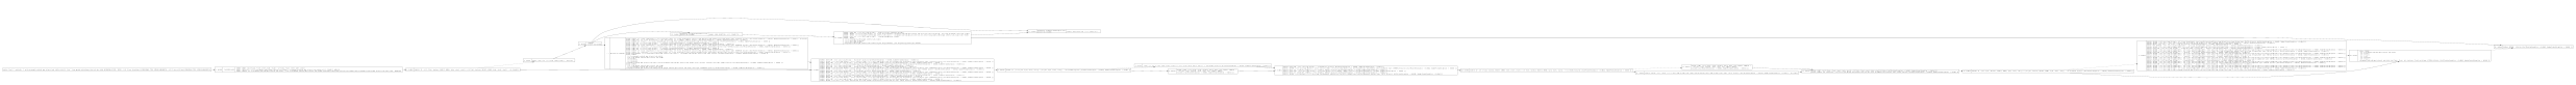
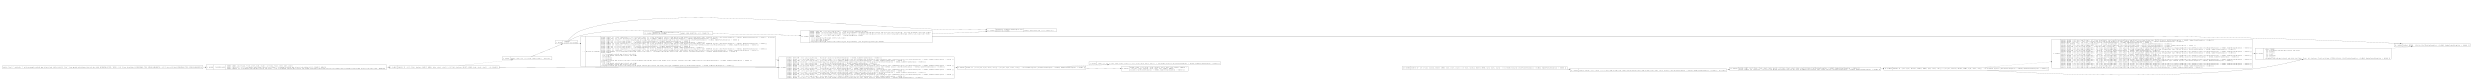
  digraph {
    fontname="Liberation Mono"
    rankdir=LR
    node [fontname="Liberation Mono" shape=record]
    edge [fontname="Liberation Mono"]
    n1 [label="{0\:\ 0x0000|MTH_ENTER_BLOCK\l|0x0000: CONST  (r6 I:?[int, float, short, byte, char]) = (3 ?[int, float, short, byte, char]) \l0x0001: CHECK_CAST  (r11 I:com.google.android.gms.internal.ads.zzbdg) = (com.google.android.gms.internal.ads.zzbdg) (r11 I:?[OBJECT, ARRAY]) \l0x0003: INVOKE  (r1 I:com.google.android.gms.internal.ads.zzbhr) = (r11 I:com.google.android.gms.internal.ads.zzbdg) com.google.android.gms.internal.ads.zzbdg.zzyb():com.google.android.gms.internal.ads.zzbhr type: INTERFACE \l}"]
    n2 [label="{1\:\ 0x0007|0x0007: IF  (r1 I:?[int, boolean, OBJECT, ARRAY, byte, short, char]) != (0 ?[int, boolean, OBJECT, ARRAY, byte, short, char])  \-\> B:5:0x0035 \l}"]
    n3 [label="{2\:\ 0x0009|0x0009: CONST_STR  (r1 I:java.lang.String) =  \"duration\" \l}"]
    n4 [label="{5\:\ 0x0035|0x0035: CONST_STR  (r2 I:java.lang.String) =  \"duration\" A[Catch:\{ NullPointerException \-\> 0x00d3, NumberFormatException \-\> 0x00e3 \}]\l0x0037: INVOKE  (r2 I:java.lang.Object) = (r12 I:java.util.Map), (r2 I:java.lang.Object) java.util.Map.get(java.lang.Object):java.lang.Object type: INTERFACE A[Catch:\{ NullPointerException \-\> 0x00d3, NumberFormatException \-\> 0x00e3 \}]\l0x003b: CHECK_CAST  (r2 I:java.lang.String) = (java.lang.String) (r2 I:?[OBJECT, ARRAY]) A[Catch:\{ NullPointerException \-\> 0x00d3, NumberFormatException \-\> 0x00e3 \}]\l0x003d: INVOKE  (r3 I:float) = (r2 I:java.lang.String) java.lang.Float.parseFloat(java.lang.String):float type: STATIC A[Catch:\{ NullPointerException \-\> 0x00d3, NumberFormatException \-\> 0x00e3 \}]\l0x0041: CONST_STR  (r2 I:java.lang.String) =  \"1\" A[Catch:\{ NullPointerException \-\> 0x00d3, NumberFormatException \-\> 0x00e3 \}]\l0x0043: CONST_STR  (r4 I:java.lang.String) =  \"muted\" A[Catch:\{ NullPointerException \-\> 0x00d3, NumberFormatException \-\> 0x00e3 \}]\l0x0045: INVOKE  (r4 I:java.lang.Object) = (r12 I:java.util.Map), (r4 I:java.lang.Object) java.util.Map.get(java.lang.Object):java.lang.Object type: INTERFACE A[Catch:\{ NullPointerException \-\> 0x00d3, NumberFormatException \-\> 0x00e3 \}]\l0x0049: INVOKE  (r5 I:boolean) = (r2 I:java.lang.String), (r4 I:java.lang.Object) java.lang.String.equals(java.lang.Object):boolean type: VIRTUAL A[Catch:\{ NullPointerException \-\> 0x00d3, NumberFormatException \-\> 0x00e3 \}]\l0x004d: CONST_STR  (r2 I:java.lang.String) =  \"currentTime\" A[Catch:\{ NullPointerException \-\> 0x00d3, NumberFormatException \-\> 0x00e3 \}]\l0x004f: INVOKE  (r2 I:java.lang.Object) = (r12 I:java.util.Map), (r2 I:java.lang.Object) java.util.Map.get(java.lang.Object):java.lang.Object type: INTERFACE A[Catch:\{ NullPointerException \-\> 0x00d3, NumberFormatException \-\> 0x00e3 \}]\l0x0053: CHECK_CAST  (r2 I:java.lang.String) = (java.lang.String) (r2 I:?[OBJECT, ARRAY]) A[Catch:\{ NullPointerException \-\> 0x00d3, NumberFormatException \-\> 0x00e3 \}]\l0x0055: INVOKE  (r2 I:float) = (r2 I:java.lang.String) java.lang.Float.parseFloat(java.lang.String):float type: STATIC A[Catch:\{ NullPointerException \-\> 0x00d3, NumberFormatException \-\> 0x00e3 \}]\l0x0059: CONST_STR  (r4 I:java.lang.String) =  \"playbackState\" A[Catch:\{ NullPointerException \-\> 0x00d3, NumberFormatException \-\> 0x00e3 \}]\l0x005b: INVOKE  (r4 I:java.lang.Object) = (r12 I:java.util.Map), (r4 I:java.lang.Object) java.util.Map.get(java.lang.Object):java.lang.Object type: INTERFACE A[Catch:\{ NullPointerException \-\> 0x00d3, NumberFormatException \-\> 0x00e3 \}]\l0x005f: CHECK_CAST  (r4 I:java.lang.String) = (java.lang.String) (r4 I:?[OBJECT, ARRAY]) A[Catch:\{ NullPointerException \-\> 0x00d3, NumberFormatException \-\> 0x00e3 \}]\l0x0061: INVOKE  (r4 I:int) = (r4 I:java.lang.String) java.lang.Integer.parseInt(java.lang.String):int type: STATIC A[Catch:\{ NullPointerException \-\> 0x00d3, NumberFormatException \-\> 0x00e3 \}]\l}"]
    n5 [label="{3\:\ 0x000b|SYNTHETIC\lSplitter:B:3:0x000b\l}"]
    n6 [label="{6\:\ 0x0065|0x0065: IF  (r4 I:?[int, byte, short, char]) \< (0 ?[int, byte, short, char])  \-\> B:8:0x0069 A[Catch:\{ NullPointerException \-\> 0x00d3, NumberFormatException \-\> 0x00e3 \}]\l}"]
    n7 [label="{4\:\ ?|Splitter:B:3:0x000b\l|0x000b: INVOKE  (r1 I:java.lang.Object) = (r12 I:java.util.Map), (r1 I:java.lang.Object) java.util.Map.get(java.lang.Object):java.lang.Object type: INTERFACE A[Catch:\{ NullPointerException \-\> 0x00d3, NumberFormatException \-\> 0x00e3 \}, TRY_ENTER]\l0x000f: CHECK_CAST  (r1 I:java.lang.String) = (java.lang.String) (r1 I:?[OBJECT, ARRAY]) A[Catch:\{ NullPointerException \-\> 0x00d3, NumberFormatException \-\> 0x00e3 \}]\l0x0011: INVOKE  (r2 I:float) = (r1 I:java.lang.String) java.lang.Float.parseFloat(java.lang.String):float type: STATIC A[Catch:\{ NullPointerException \-\> 0x00d3, NumberFormatException \-\> 0x00e3 \}]\l0x0015: CONST_STR  (r1 I:java.lang.String) =  \"1\" A[Catch:\{ NullPointerException \-\> 0x00d3, NumberFormatException \-\> 0x00e3 \}]\l0x0017: CONST_STR  (r3 I:java.lang.String) =  \"customControlsAllowed\" A[Catch:\{ NullPointerException \-\> 0x00d3, NumberFormatException \-\> 0x00e3 \}]\l0x0019: INVOKE  (r3 I:java.lang.Object) = (r12 I:java.util.Map), (r3 I:java.lang.Object) java.util.Map.get(java.lang.Object):java.lang.Object type: INTERFACE A[Catch:\{ NullPointerException \-\> 0x00d3, NumberFormatException \-\> 0x00e3 \}]\l0x001d: INVOKE  (r3 I:boolean) = (r1 I:java.lang.String), (r3 I:java.lang.Object) java.lang.String.equals(java.lang.Object):boolean type: VIRTUAL A[Catch:\{ NullPointerException \-\> 0x00d3, NumberFormatException \-\> 0x00e3 \}]\l0x0021: CONST_STR  (r1 I:java.lang.String) =  \"1\" A[Catch:\{ NullPointerException \-\> 0x00d3, NumberFormatException \-\> 0x00e3 \}]\l0x0023: CONST_STR  (r4 I:java.lang.String) =  \"clickToExpandAllowed\" A[Catch:\{ NullPointerException \-\> 0x00d3, NumberFormatException \-\> 0x00e3 \}]\l0x0025: INVOKE  (r4 I:java.lang.Object) = (r12 I:java.util.Map), (r4 I:java.lang.Object) java.util.Map.get(java.lang.Object):java.lang.Object type: INTERFACE A[Catch:\{ NullPointerException \-\> 0x00d3, NumberFormatException \-\> 0x00e3 \}]\l0x0029: INVOKE  (r4 I:boolean) = (r1 I:java.lang.String), (r4 I:java.lang.Object) java.lang.String.equals(java.lang.Object):boolean type: VIRTUAL A[Catch:\{ NullPointerException \-\> 0x00d3, NumberFormatException \-\> 0x00e3 \}]\l0x002d: NEW_INSTANCE  (r1 I:com.google.android.gms.internal.ads.zzbhr) =  com.google.android.gms.internal.ads.zzbhr A[Catch:\{ NullPointerException \-\> 0x00d3, NumberFormatException \-\> 0x00e3 \}]\l0x002f: INVOKE  \l  (r1 I:com.google.android.gms.internal.ads.zzbhr)\l  (r11 I:com.google.android.gms.internal.ads.zzbdg)\l  (r2 I:float)\l  (r3 I:boolean)\l  (r4 I:boolean)\l com.google.android.gms.internal.ads.zzbhr.\<init\>(com.google.android.gms.internal.ads.zzbdg, float, boolean, boolean):void type: DIRECT A[Catch:\{ NullPointerException \-\> 0x00d3, NumberFormatException \-\> 0x00e3 \}]\l0x0032: INVOKE  \l  (r11 I:com.google.android.gms.internal.ads.zzbdg)\l  (r1 I:com.google.android.gms.internal.ads.zzbhr)\l com.google.android.gms.internal.ads.zzbdg.zza(com.google.android.gms.internal.ads.zzbhr):void type: INTERFACE A[Catch:\{ NullPointerException \-\> 0x00d3, NumberFormatException \-\> 0x00e3 \}]\l}"]
    n8 [label="{19\:\ 0x00d3|ExcHandler: NullPointerException null\lSplitter:B:3:0x000b\l|0x00d3: MOVE_EXCEPTION  (r1 I:?[OBJECT]) =  \l}"]
    n9 [label="{21\:\ 0x00e3|ExcHandler: NumberFormatException null\lSplitter:B:3:0x000b\l|0x00e3: MOVE_EXCEPTION  (r1 I:?[OBJECT]) =  \l}"]
    n10 [label="{20\:\ 0x00d4|0x00d4: CONST_STR  (r2 I:java.lang.String) =  \"Unable to parse videoMeta message.\" \l0x00d6: INVOKE  (r2 I:java.lang.String), (r1 I:java.lang.Throwable) com.google.android.gms.internal.ads.zzaxa.zzc(java.lang.String, java.lang.Throwable):void type: STATIC \l0x00d9: INVOKE  (r2 I:com.google.android.gms.internal.ads.zzawn) =  com.google.android.gms.ads.internal.zzk.zzlk():com.google.android.gms.internal.ads.zzawn type: STATIC \l0x00dd: CONST_STR  (r3 I:java.lang.String) =  \"VideoMetaGmsgHandler.onGmsg\" \l0x00df: INVOKE  \l  (r2 I:com.google.android.gms.internal.ads.zzawn)\l  (r1 I:java.lang.Throwable)\l  (r3 I:java.lang.String)\l com.google.android.gms.internal.ads.zzawn.zza(java.lang.Throwable, java.lang.String):void type: VIRTUAL \l}"]
    n11 [label="{7\:\ 0x0067|0x0067: IF  (r6 I:?[int, byte, short, char]) \>= (r4 I:?[int, byte, short, char])  \-\> B:9:0x006a A[Catch:\{ NullPointerException \-\> 0x00d3, NumberFormatException \-\> 0x00e3 \}]\l}"]
    n12 [label="{8\:\ 0x0069|0x0069: CONST  (r4 I:?[int, float, boolean, short, byte, char, OBJECT, ARRAY]) = \l  (0 ?[int, float, boolean, short, byte, char, OBJECT, ARRAY])\l A[Catch:\{ NullPointerException \-\> 0x00d3, NumberFormatException \-\> 0x00e3 \}]\l}"]
-   n13 [label="{9\:\ 0x006a|0x006a: CONST_STR  (r6 I:java.lang.String) =  \"aspectRatio\" A[Catch:\{ NullPointerException \-\> 0x00d3, NumberFormatException \-\> 0x00e3 \}]\l0x006c: INVOKE  (r6 I:java.lang.Object) = (r12 I:java.util.Map), (r6 I:java.lang.Object) java.util.Map.get(java.lang.Object):java.lang.Object type: INTERFACE A[Catch:\{ NullPointerException \-\> 0x00d3, NumberFormatException \-\> 0x00e3 \}]\l0x0070: MOVE  (r0 I:?[OBJECT, ARRAY]) = (r6 I:?[OBJECT, ARRAY]) A[Catch:\{ NullPointerException \-\> 0x00d3, NumberFormatException \-\> 0x00e3 \}]\l0x0071: CHECK_CAST  (r0 I:java.lang.String) = (java.lang.String) (r0 I:?[OBJECT, ARRAY]) A[Catch:\{ NullPointerException \-\> 0x00d3, NumberFormatException \-\> 0x00e3 \}]\l0x0073: MOVE  (r7 I:?[OBJECT, ARRAY]) = (r0 I:?[OBJECT, ARRAY]) A[Catch:\{ NullPointerException \-\> 0x00d3, NumberFormatException \-\> 0x00e3 \}]\l0x0074: INVOKE  (r6 I:boolean) = (r7 I:java.lang.CharSequence) android.text.TextUtils.isEmpty(java.lang.CharSequence):boolean type: STATIC A[Catch:\{ NullPointerException \-\> 0x00d3, NumberFormatException \-\> 0x00e3 \}]\l}"]
    n14 [label="{10\:\ 0x0078|0x0078: IF  (r6 I:?[int, boolean, OBJECT, ARRAY, byte, short, char]) == (0 ?[int, boolean, OBJECT, ARRAY, byte, short, char])  \-\> B:17:0x00ce A[Catch:\{ NullPointerException \-\> 0x00d3, NumberFormatException \-\> 0x00e3 \}]\l}"]
-   n15 [label="{11\:\ 0x007a|0x007a: CONST  (r6 I:?[int, float, boolean, short, byte, char, OBJECT, ARRAY]) = \l  (0 ?[int, float, boolean, short, byte, char, OBJECT, ARRAY])\l A[Catch:\{ NullPointerException \-\> 0x00d3, NumberFormatException \-\> 0x00e3 \}]\l}"]
    n16 [label="{17\:\ 0x00ce|0x00ce: INVOKE  (r6 I:float) = (r7 I:java.lang.String) java.lang.Float.parseFloat(java.lang.String):float type: STATIC A[Catch:\{ NullPointerException \-\> 0x00d3, NumberFormatException \-\> 0x00e3 \}, TRY_LEAVE]\l}"]
    n17 [label="{12\:\ 0x007b|0x007b: CONST  (r8 I:?[int, float, short, byte, char]) = (3 ?[int, float, short, byte, char]) A[Catch:\{ NullPointerException \-\> 0x00d3, NumberFormatException \-\> 0x00e3 \}]\l0x007c: INVOKE  (r8 I:boolean) = (r8 I:int) com.google.android.gms.internal.ads.zzaxa.isLoggable(int):boolean type: STATIC A[Catch:\{ NullPointerException \-\> 0x00d3, NumberFormatException \-\> 0x00e3 \}]\l}"]
    n18 [label="{13\:\ 0x0080|0x0080: IF  (r8 I:?[int, boolean, OBJECT, ARRAY, byte, short, char]) == (0 ?[int, boolean, OBJECT, ARRAY, byte, short, char])  \-\> B:15:0x00ca A[Catch:\{ NullPointerException \-\> 0x00d3, NumberFormatException \-\> 0x00e3 \}]\l}"]
    n19 [label="{14\:\ 0x0082|0x0082: INVOKE  (r8 I:java.lang.String) = (r7 I:java.lang.Object) java.lang.String.valueOf(java.lang.Object):java.lang.String type: STATIC A[Catch:\{ NullPointerException \-\> 0x00d3, NumberFormatException \-\> 0x00e3 \}]\l0x0086: INVOKE  (r8 I:int) = (r8 I:java.lang.String) java.lang.String.length():int type: VIRTUAL A[Catch:\{ NullPointerException \-\> 0x00d3, NumberFormatException \-\> 0x00e3 \}]\l0x008a: ARITH  (r8 I:int) = (r8 I:int) + (140 int) A[Catch:\{ NullPointerException \-\> 0x00d3, NumberFormatException \-\> 0x00e3 \}]\l0x008c: NEW_INSTANCE  (r9 I:java.lang.StringBuilder) =  java.lang.StringBuilder A[Catch:\{ NullPointerException \-\> 0x00d3, NumberFormatException \-\> 0x00e3 \}]\l0x008e: INVOKE  (r9 I:java.lang.StringBuilder), (r8 I:int) java.lang.StringBuilder.\<init\>(int):void type: DIRECT A[Catch:\{ NullPointerException \-\> 0x00d3, NumberFormatException \-\> 0x00e3 \}]\l0x0091: CONST_STR  (r8 I:java.lang.String) =  \"Video Meta GMSG: currentTime : \" A[Catch:\{ NullPointerException \-\> 0x00d3, NumberFormatException \-\> 0x00e3 \}]\l0x0093: INVOKE  (r8 I:java.lang.StringBuilder) = (r9 I:java.lang.StringBuilder), (r8 I:java.lang.String) java.lang.StringBuilder.append(java.lang.String):java.lang.StringBuilder type: VIRTUAL A[Catch:\{ NullPointerException \-\> 0x00d3, NumberFormatException \-\> 0x00e3 \}]\l0x0097: INVOKE  (r8 I:java.lang.StringBuilder) = (r8 I:java.lang.StringBuilder), (r2 I:float) java.lang.StringBuilder.append(float):java.lang.StringBuilder type: VIRTUAL A[Catch:\{ NullPointerException \-\> 0x00d3, NumberFormatException \-\> 0x00e3 \}]\l0x009b: CONST_STR  (r9 I:java.lang.String) =  \" , duration : \" A[Catch:\{ NullPointerException \-\> 0x00d3, NumberFormatException \-\> 0x00e3 \}]\l0x009d: INVOKE  (r8 I:java.lang.StringBuilder) = (r8 I:java.lang.StringBuilder), (r9 I:java.lang.String) java.lang.StringBuilder.append(java.lang.String):java.lang.StringBuilder type: VIRTUAL A[Catch:\{ NullPointerException \-\> 0x00d3, NumberFormatException \-\> 0x00e3 \}]\l0x00a1: INVOKE  (r8 I:java.lang.StringBuilder) = (r8 I:java.lang.StringBuilder), (r3 I:float) java.lang.StringBuilder.append(float):java.lang.StringBuilder type: VIRTUAL A[Catch:\{ NullPointerException \-\> 0x00d3, NumberFormatException \-\> 0x00e3 \}]\l0x00a5: CONST_STR  (r9 I:java.lang.String) =  \" , isMuted : \" A[Catch:\{ NullPointerException \-\> 0x00d3, NumberFormatException \-\> 0x00e3 \}]\l0x00a7: INVOKE  (r8 I:java.lang.StringBuilder) = (r8 I:java.lang.StringBuilder), (r9 I:java.lang.String) java.lang.StringBuilder.append(java.lang.String):java.lang.StringBuilder type: VIRTUAL A[Catch:\{ NullPointerException \-\> 0x00d3, NumberFormatException \-\> 0x00e3 \}]\l0x00ab: INVOKE  (r8 I:java.lang.StringBuilder) = (r8 I:java.lang.StringBuilder), (r5 I:boolean) java.lang.StringBuilder.append(boolean):java.lang.StringBuilder type: VIRTUAL A[Catch:\{ NullPointerException \-\> 0x00d3, NumberFormatException \-\> 0x00e3 \}]\l0x00af: CONST_STR  (r9 I:java.lang.String) =  \" , playbackState : \" A[Catch:\{ NullPointerException \-\> 0x00d3, NumberFormatException \-\> 0x00e3 \}]\l0x00b1: INVOKE  (r8 I:java.lang.StringBuilder) = (r8 I:java.lang.StringBuilder), (r9 I:java.lang.String) java.lang.StringBuilder.append(java.lang.String):java.lang.StringBuilder type: VIRTUAL A[Catch:\{ NullPointerException \-\> 0x00d3, NumberFormatException \-\> 0x00e3 \}]\l0x00b5: INVOKE  (r8 I:java.lang.StringBuilder) = (r8 I:java.lang.StringBuilder), (r4 I:int) java.lang.StringBuilder.append(int):java.lang.StringBuilder type: VIRTUAL A[Catch:\{ NullPointerException \-\> 0x00d3, NumberFormatException \-\> 0x00e3 \}]\l0x00b9: CONST_STR  (r9 I:java.lang.String) =  \" , aspectRatio : \" A[Catch:\{ NullPointerException \-\> 0x00d3, NumberFormatException \-\> 0x00e3 \}]\l0x00bb: INVOKE  (r8 I:java.lang.StringBuilder) = (r8 I:java.lang.StringBuilder), (r9 I:java.lang.String) java.lang.StringBuilder.append(java.lang.String):java.lang.StringBuilder type: VIRTUAL A[Catch:\{ NullPointerException \-\> 0x00d3, NumberFormatException \-\> 0x00e3 \}]\l0x00bf: INVOKE  (r7 I:java.lang.StringBuilder) = (r8 I:java.lang.StringBuilder), (r7 I:java.lang.String) java.lang.StringBuilder.append(java.lang.String):java.lang.StringBuilder type: VIRTUAL A[Catch:\{ NullPointerException \-\> 0x00d3, NumberFormatException \-\> 0x00e3 \}]\l0x00c3: INVOKE  (r7 I:java.lang.String) = (r7 I:java.lang.StringBuilder) java.lang.StringBuilder.toString():java.lang.String type: VIRTUAL A[Catch:\{ NullPointerException \-\> 0x00d3, NumberFormatException \-\> 0x00e3 \}]\l0x00c7: INVOKE  (r7 I:java.lang.String) com.google.android.gms.internal.ads.zzaxa.zzdp(java.lang.String):void type: STATIC A[Catch:\{ NullPointerException \-\> 0x00d3, NumberFormatException \-\> 0x00e3 \}]\l}"]
    n20 [label="{15\:\ 0x00ca|0x00ca: INVOKE  \l  (r1 I:com.google.android.gms.internal.ads.zzbhr)\l  (r2 I:float)\l  (r3 I:float)\l  (r4 I:int)\l  (r5 I:boolean)\l  (r6 I:float)\l com.google.android.gms.internal.ads.zzbhr.zza(float, float, int, boolean, float):void type: VIRTUAL A[Catch:\{ NullPointerException \-\> 0x00d3, NumberFormatException \-\> 0x00e3 \}]\l}"]
    n21 [label="{16\:\ 0x00cd|0x00cd: RETURN   A[Catch:\{ NullPointerException \-\> 0x00d3, NumberFormatException \-\> 0x00e3 \}]\l}"]
    n22 [label="{public final \/* synthetic *\/ void com.google.android.gms.internal.ads.zzbfq.zza((r10 'this' I:com.google.android.gms.internal.ads.zzbfq A[IMMUTABLE_TYPE, THIS]), (r11 I:java.lang.Object A[IMMUTABLE_TYPE, METHOD_ARGUMENT]), (r12 I:java.util.Map A[IMMUTABLE_TYPE, METHOD_ARGUMENT])) }"]
    n1 -> n2
    n2 -> n3 [style=dashed]
    n2 -> n4
    n3 -> n5
    n4 -> n6
    n5 -> n7
    n5 -> n8
    n5 -> n9
    n6 -> n11 [style=dashed]
    n6 -> n12
    n7 -> n4
    n8 -> n10
    n10 -> n9
    n10 -> n21
-   n11 -> n13
-   n12 -> n13
-   n13 -> n14
-   n14 -> n15 [style=dashed]
    n14 -> n16
-   n15 -> n17
    n16 -> n17
    n17 -> n18
    n18 -> n19 [style=dashed]
    n18 -> n20
    n19 -> n20
    n20 -> n21 [style=dashed]
    n22 -> n1
  }
